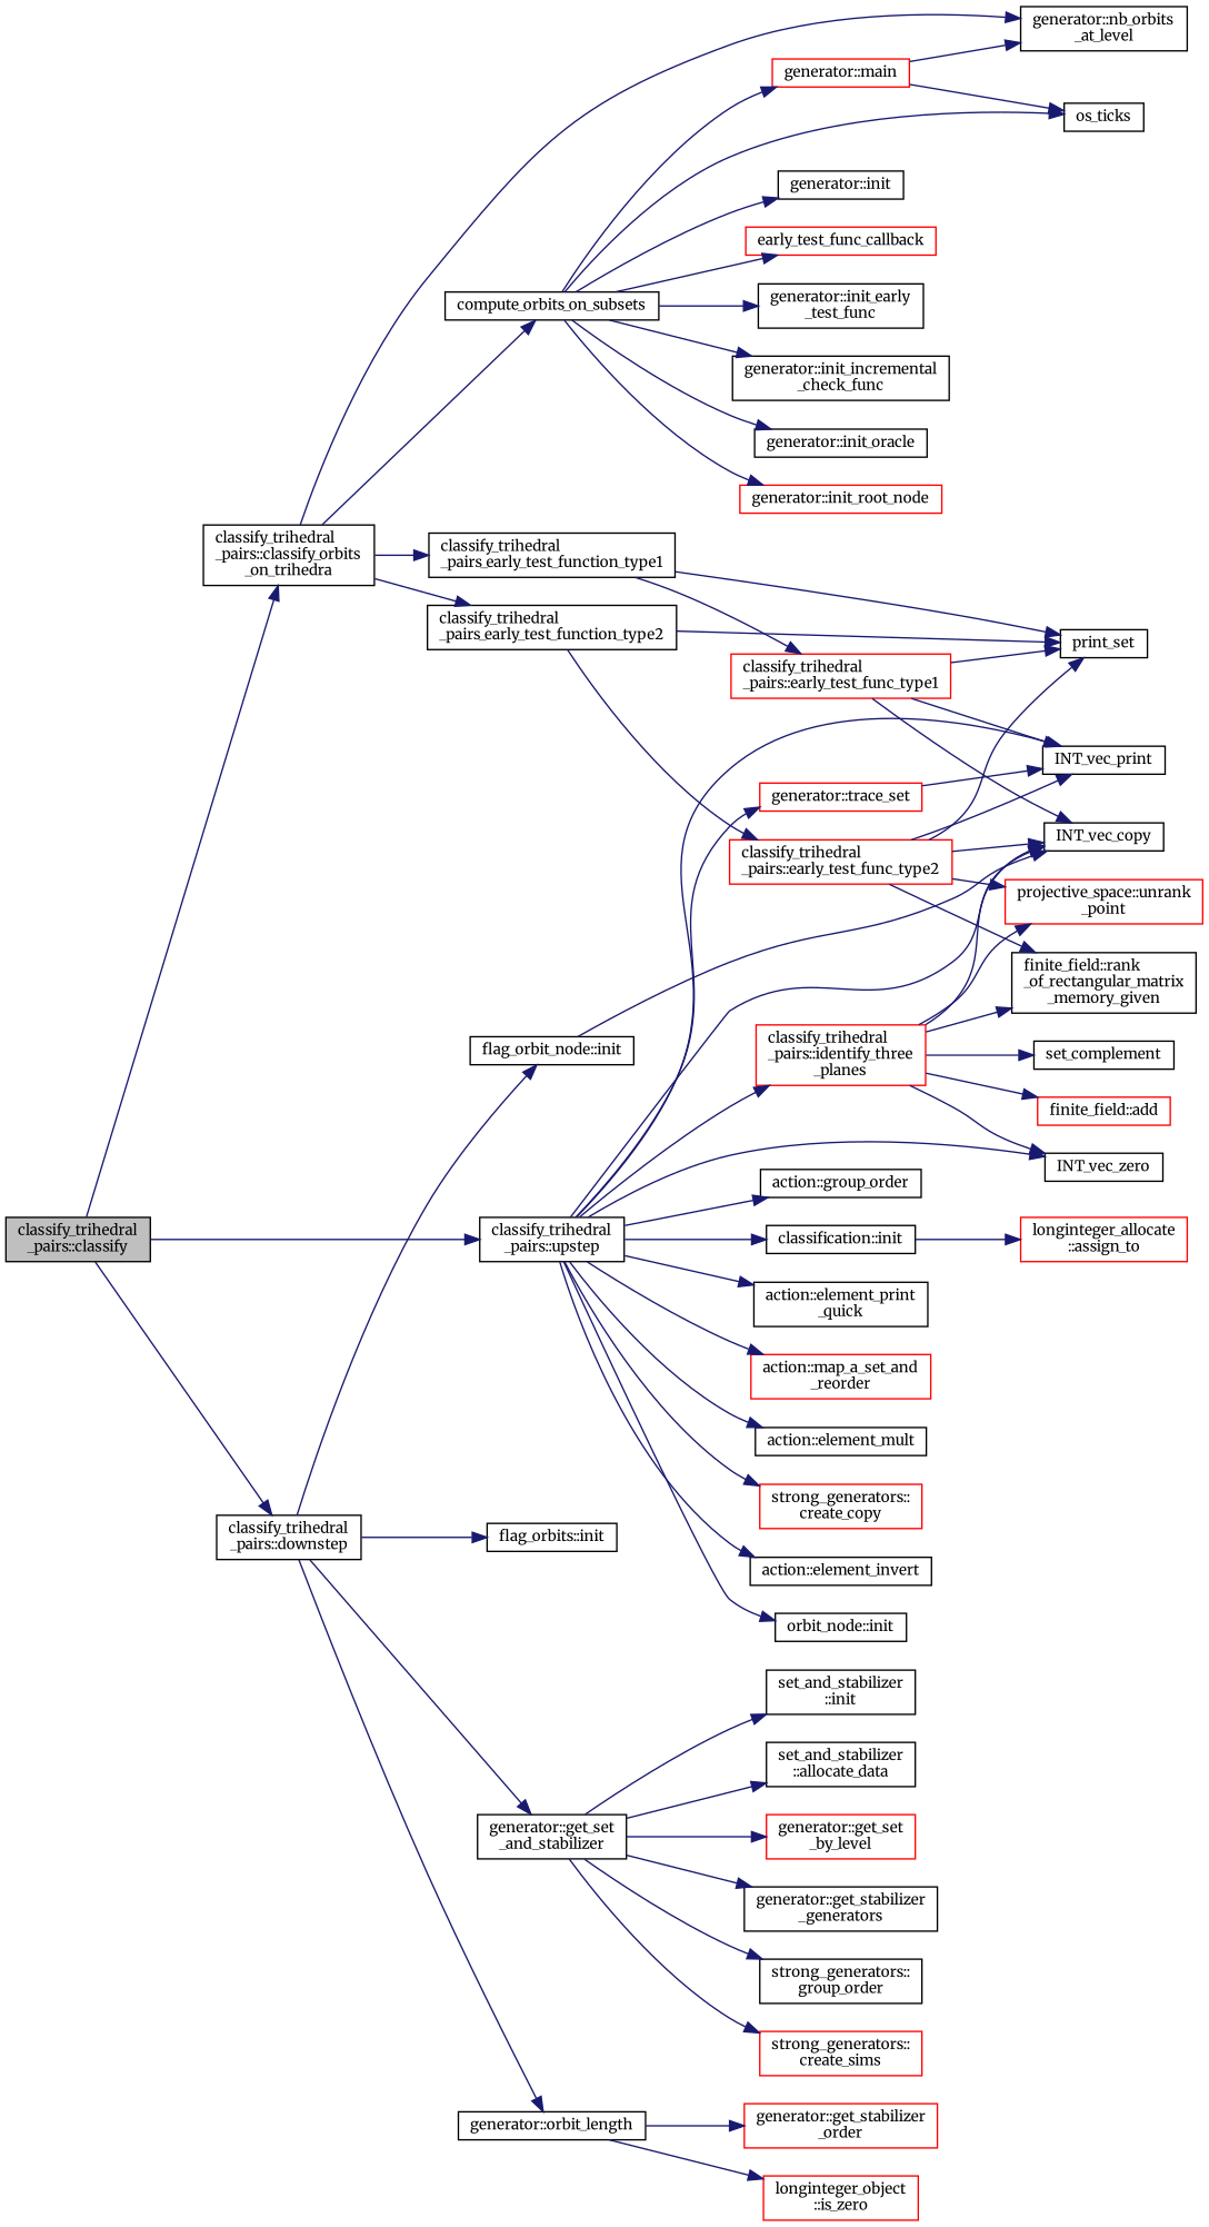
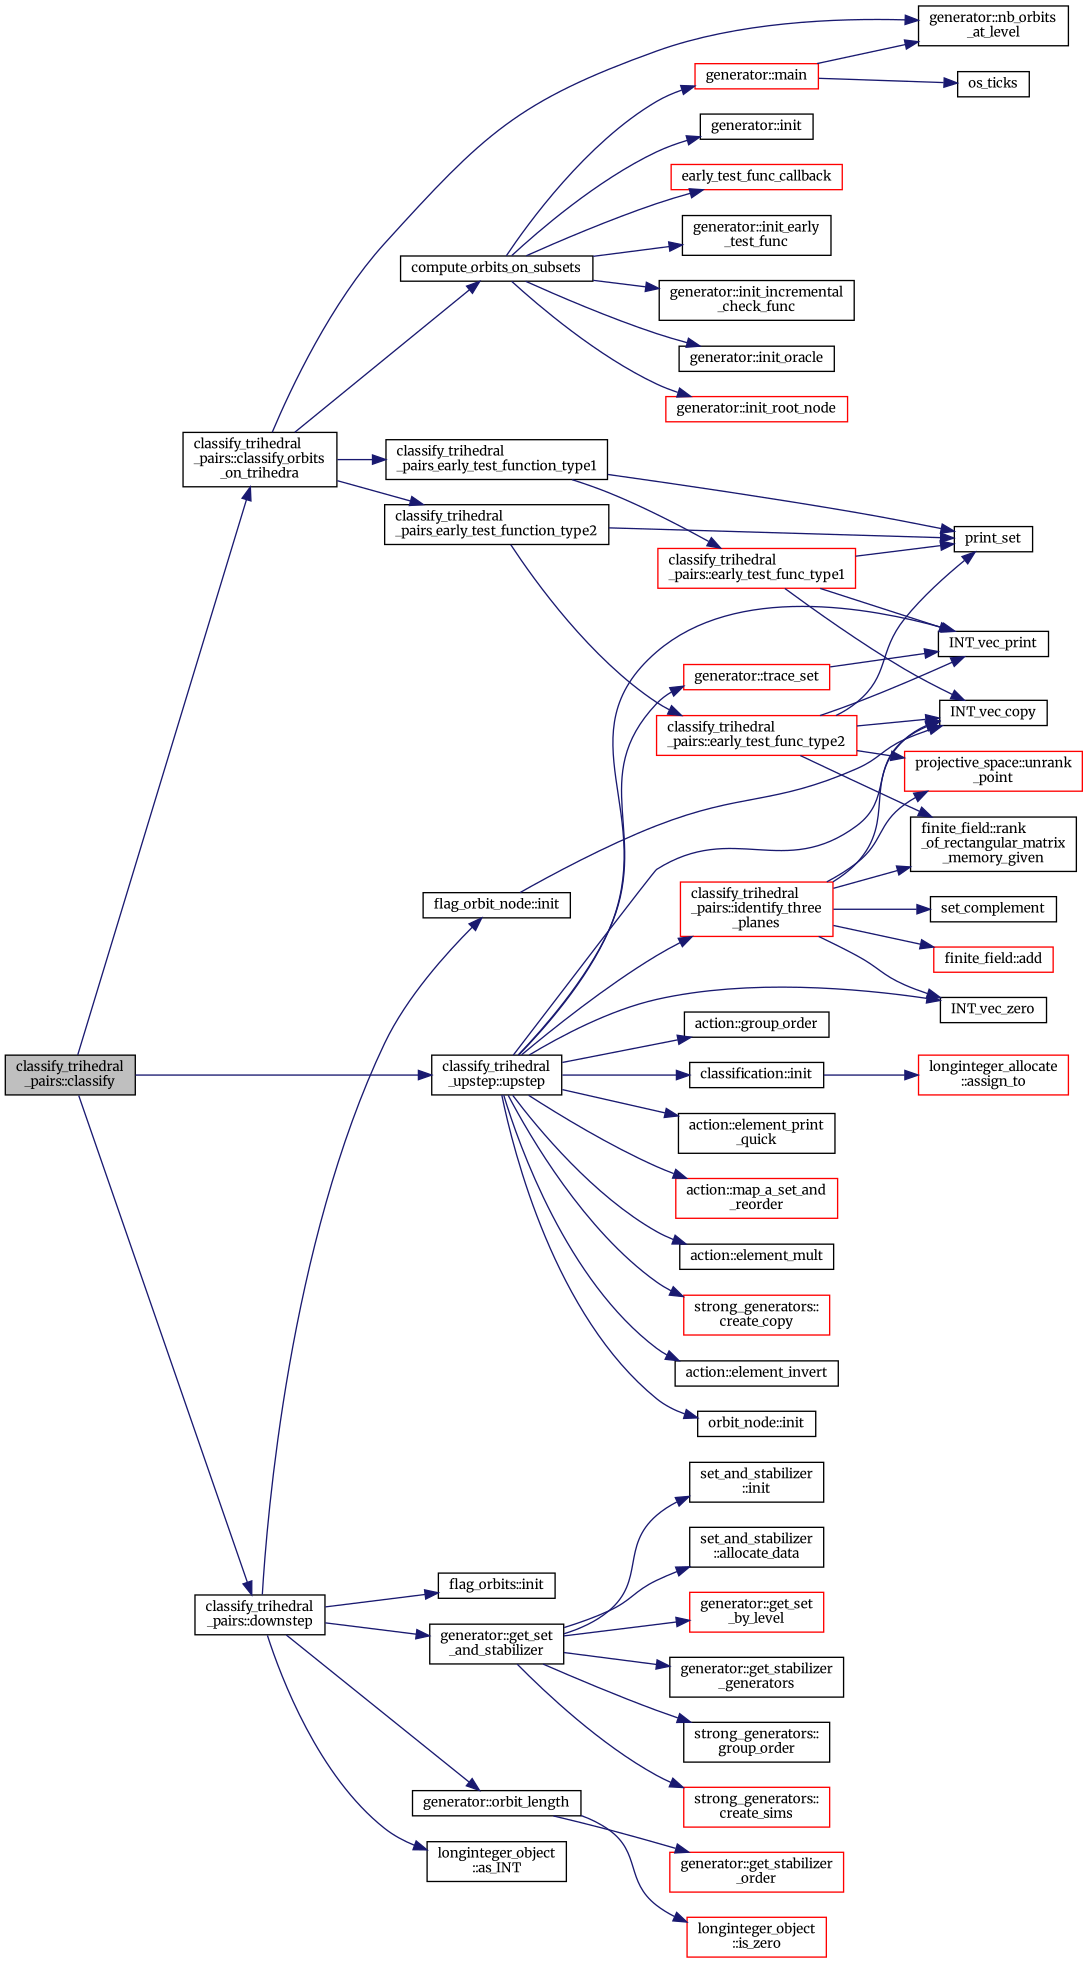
  digraph {
    fontname=Merriweather
    rankdir=LR
    node [color=black fillcolor=white fontname=Merriweather fontsize=10 shape=record style=filled]
    edge [color=midnightblue fontname=Merriweather fontsize=10 labelfontname=Helvetica labelfontsize=10 style=solid]
    n1 [fillcolor=grey75 fontcolor=black height=0.2 label="classify_trihedral\l_pairs::classify" width=0.4]
    n2 [height=0.2 label="classify_trihedral\l_pairs::classify_orbits\l_on_trihedra" width=0.4]
    n3 [height=0.2 label="classify_trihedral\l_pairs::downstep" width=0.4]
-   n4 [height=0.2 label="classify_trihedral\l_pairs::upstep" width=0.4]
+   n4 [height=0.2 label="classify_trihedral\l_upstep::upstep" width=0.4]
    n5 [height=0.2 label="generator::nb_orbits\l_at_level" width=0.4]
    n6 [height=0.2 label=compute_orbits_on_subsets width=0.4]
    n7 [height=0.2 label="classify_trihedral\l_pairs_early_test_function_type1" width=0.4]
    n8 [height=0.2 label="classify_trihedral\l_pairs_early_test_function_type2" width=0.4]
    n9 [height=0.2 label="flag_orbits::init" width=0.4]
    n10 [height=0.2 label="generator::get_set\l_and_stabilizer" width=0.4]
    n11 [height=0.2 label="generator::orbit_length" width=0.4]
    n12 [height=0.2 label="flag_orbit_node::init" width=0.4]
+   n13 [height=0.2 label="longinteger_object\l::as_INT" width=0.4]
    n14 [height=0.2 label=INT_vec_print width=0.4]
    n15 [height=0.2 label=INT_vec_copy width=0.4]
    n16 [height=0.2 label=INT_vec_zero width=0.4]
    n17 [height=0.2 label="action::group_order" width=0.4]
    n18 [height=0.2 label="classification::init" width=0.4]
    n19 [color=red height=0.2 label="classify_trihedral\l_pairs::identify_three\l_planes" width=0.4]
    n20 [height=0.2 label="action::element_print\l_quick" width=0.4]
    n21 [color=red height=0.2 label="action::map_a_set_and\l_reorder" width=0.4]
    n22 [color=red height=0.2 label="generator::trace_set" width=0.4]
    n23 [height=0.2 label="action::element_mult" width=0.4]
    n24 [color=red height=0.2 label="strong_generators::\lcreate_copy" width=0.4]
    n25 [height=0.2 label="action::element_invert" width=0.4]
    n26 [height=0.2 label="orbit_node::init" width=0.4]
    n27 [height=0.2 label=os_ticks width=0.4]
    n28 [height=0.2 label="generator::init" width=0.4]
    n29 [color=red height=0.2 label=early_test_func_callback width=0.4]
    n30 [height=0.2 label="generator::init_early\l_test_func" width=0.4]
    n31 [height=0.2 label="generator::init_incremental\l_check_func" width=0.4]
    n32 [height=0.2 label="generator::init_oracle" width=0.4]
    n33 [color=red height=0.2 label="generator::init_root_node" width=0.4]
    n34 [color=red height=0.2 label="generator::main" width=0.4]
    n35 [height=0.2 label=print_set width=0.4]
    n36 [color=red height=0.2 label="classify_trihedral\l_pairs::early_test_func_type1" width=0.4]
    n37 [color=red height=0.2 label="classify_trihedral\l_pairs::early_test_func_type2" width=0.4]
    n38 [color=red height=0.2 label="projective_space::unrank\l_point" width=0.4]
    n39 [height=0.2 label="finite_field::rank\l_of_rectangular_matrix\l_memory_given" width=0.4]
    n40 [height=0.2 label="set_and_stabilizer\l::init" width=0.4]
    n41 [height=0.2 label="set_and_stabilizer\l::allocate_data" width=0.4]
    n42 [color=red height=0.2 label="generator::get_set\l_by_level" width=0.4]
    n43 [height=0.2 label="generator::get_stabilizer\l_generators" width=0.4]
    n44 [height=0.2 label="strong_generators::\lgroup_order" width=0.4]
    n45 [color=red height=0.2 label="strong_generators::\lcreate_sims" width=0.4]
    n46 [color=red height=0.2 label="generator::get_stabilizer\l_order" width=0.4]
    n47 [color=red height=0.2 label="longinteger_object\l::is_zero" width=0.4]
    n48 [color=red height=0.2 label="longinteger_allocate\l::assign_to" width=0.4]
    n49 [height=0.2 label=set_complement width=0.4]
    n50 [color=red height=0.2 label="finite_field::add" width=0.4]
    n1 -> n2
    n1 -> n3
    n1 -> n4
    n2 -> n5
    n2 -> n6
    n2 -> n7
    n2 -> n8
    n3 -> n9
    n3 -> n10
    n3 -> n11
    n3 -> n12
+   n3 -> n13
    n4 -> n14
    n4 -> n15
    n4 -> n16
    n4 -> n17
    n4 -> n18
    n4 -> n19
    n4 -> n20
    n4 -> n21
    n4 -> n22
    n4 -> n23
    n4 -> n24
    n4 -> n25
    n4 -> n26
-   n6 -> n27
    n6 -> n28
    n6 -> n29
    n6 -> n30
    n6 -> n31
    n6 -> n32
    n6 -> n33
    n6 -> n34
    n7 -> n35
    n7 -> n36
    n8 -> n35
    n8 -> n37
    n10 -> n40
    n10 -> n41
    n10 -> n42
    n10 -> n43
    n10 -> n44
    n10 -> n45
    n11 -> n46
    n11 -> n47
    n12 -> n15
    n18 -> n48
    n19 -> n15
    n19 -> n16
    n19 -> n38
    n19 -> n39
    n19 -> n49
    n19 -> n50
    n22 -> n14
    n34 -> n5
    n34 -> n27
    n36 -> n14
    n36 -> n15
    n36 -> n35
    n37 -> n14
    n37 -> n15
    n37 -> n35
    n37 -> n38
    n37 -> n39
  }
